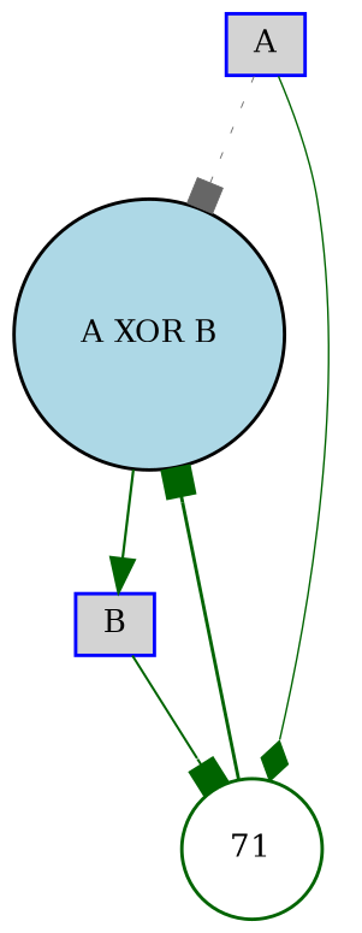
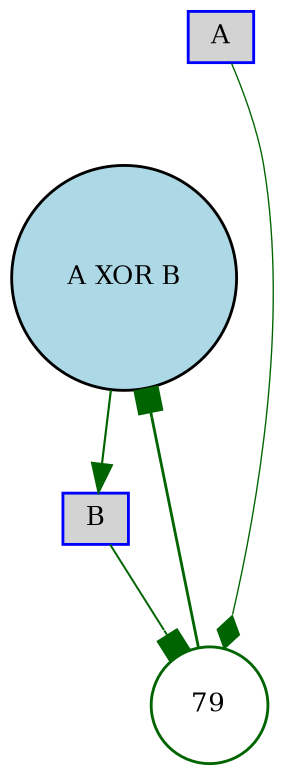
  digraph {
    node [color=blue fillcolor=lightgray fontsize=9 shape=box style=filled]
    edge [arrowhead=box color=darkgreen style=bold]
    A [height=0.2 width=0.2]
    "A XOR B" [color=black fillcolor=lightblue height=0.2 shape=circle width=0.2]
-   71 [color=darkgreen fillcolor=white height=0.2 shape=circle width=0.2]
+   71 [color=darkgreen fillcolor=white height=0.2 shape=circle width=0.2 label=79]
    B [height=0.2 width=0.2]
-   A -> "A XOR B" [color=gray40 penwidth=0.3012938885910015 style=dotted]
    A -> 71 [arrowhead=diamond penwidth=0.4786634571896847]
    "A XOR B" -> B [arrowhead=normal penwidth=0.764815297681664]
    71 -> "A XOR B" [penwidth=0.9883216251321837]
    B -> 71 [penwidth=0.6861713237002106]
  }
